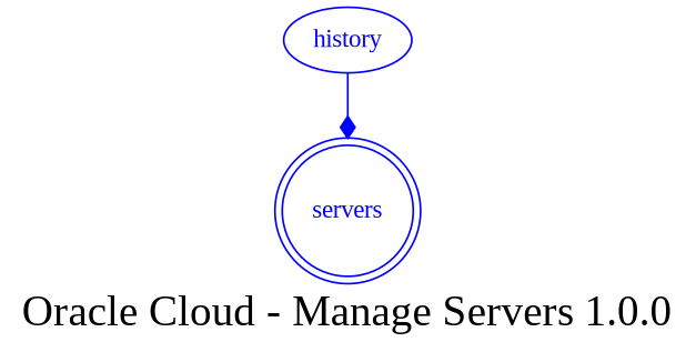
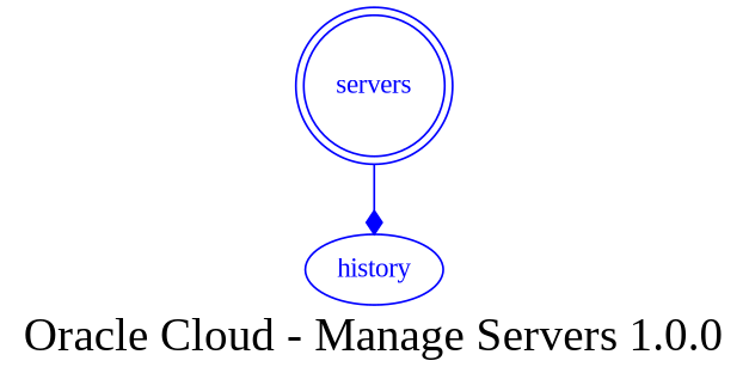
  digraph {
    fontsize=24
    label="Oracle Cloud - Manage Servers 1.0.0"
    splines=true
    fontname="Liberation Serif"
    node [color=blue fontcolor=blue fontname="Liberation Serif"]
    servers [shape=doublecircle]
    history [shape=ellipse]
-   history -> servers [arrowhead=diamond arrowtail=none color=blue fontcolor=blue fontname="Liberation Serif"]
+   servers -> history [arrowhead=diamond arrowtail=none color=blue fontcolor=blue fontname="Liberation Serif"]
  }
